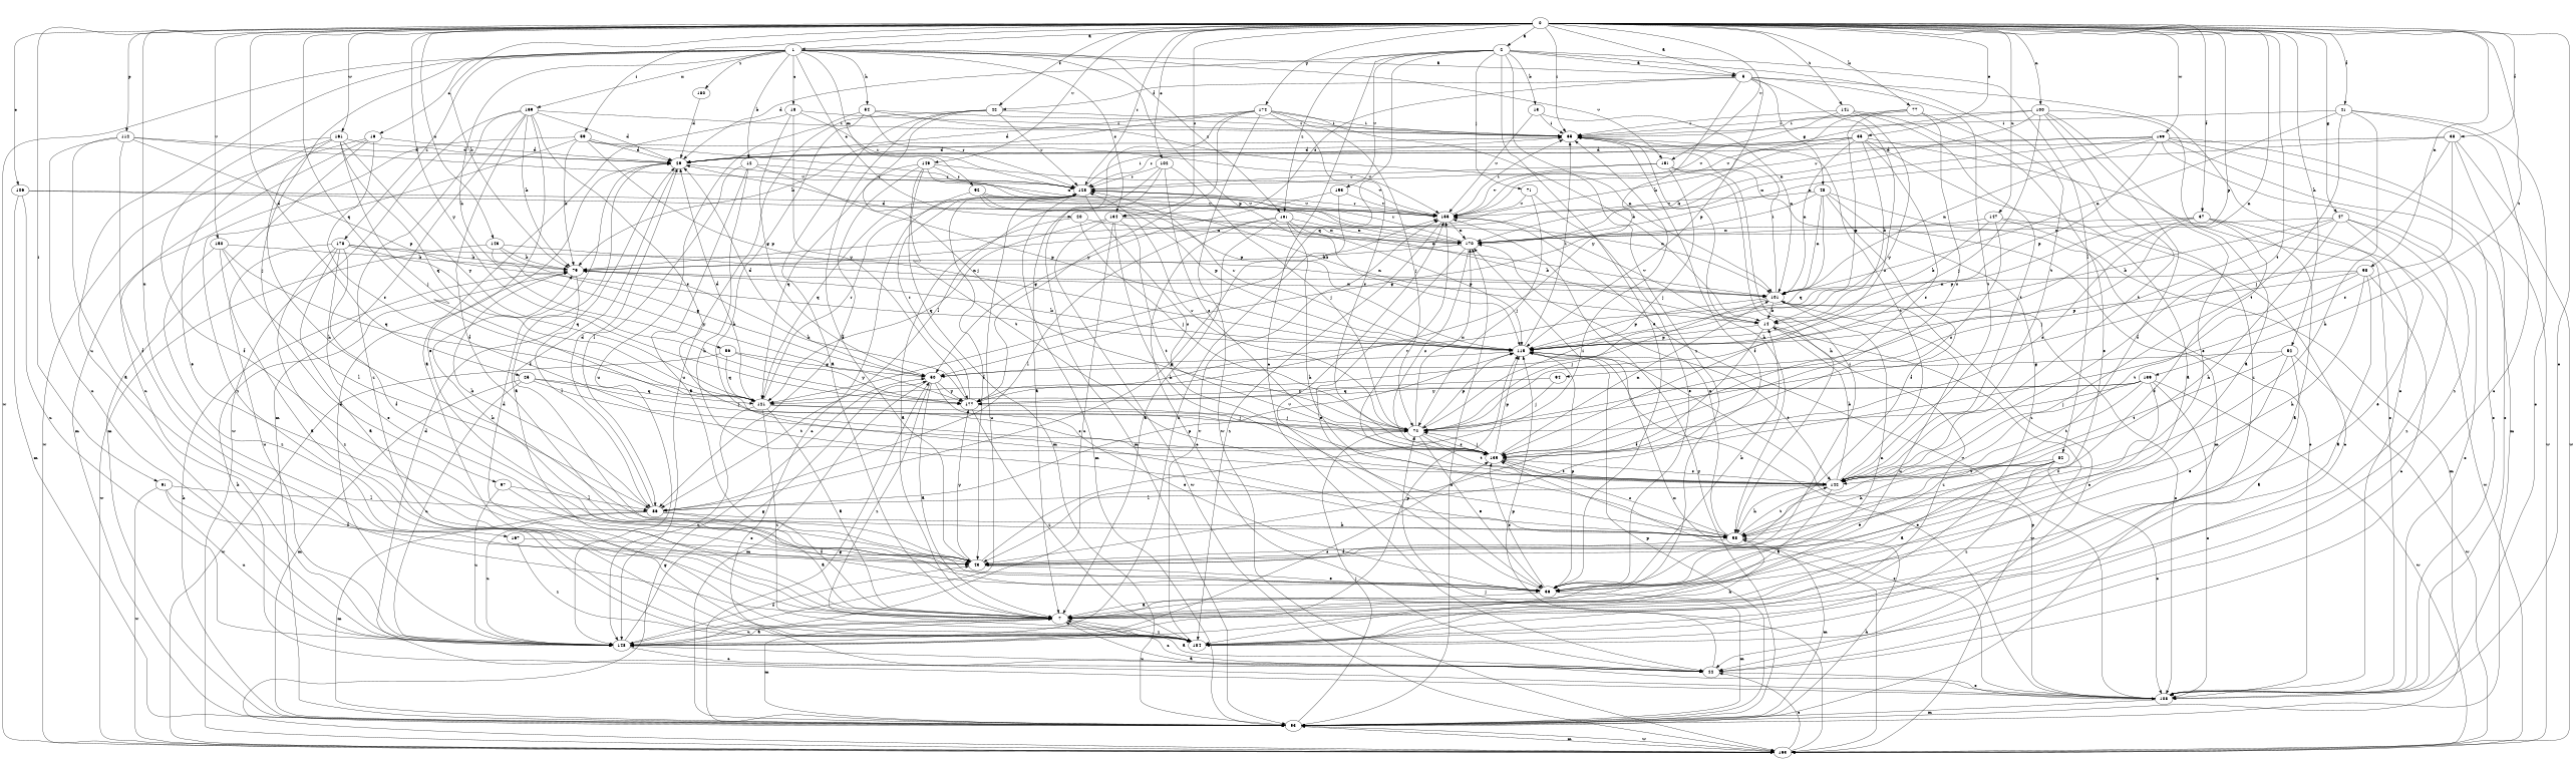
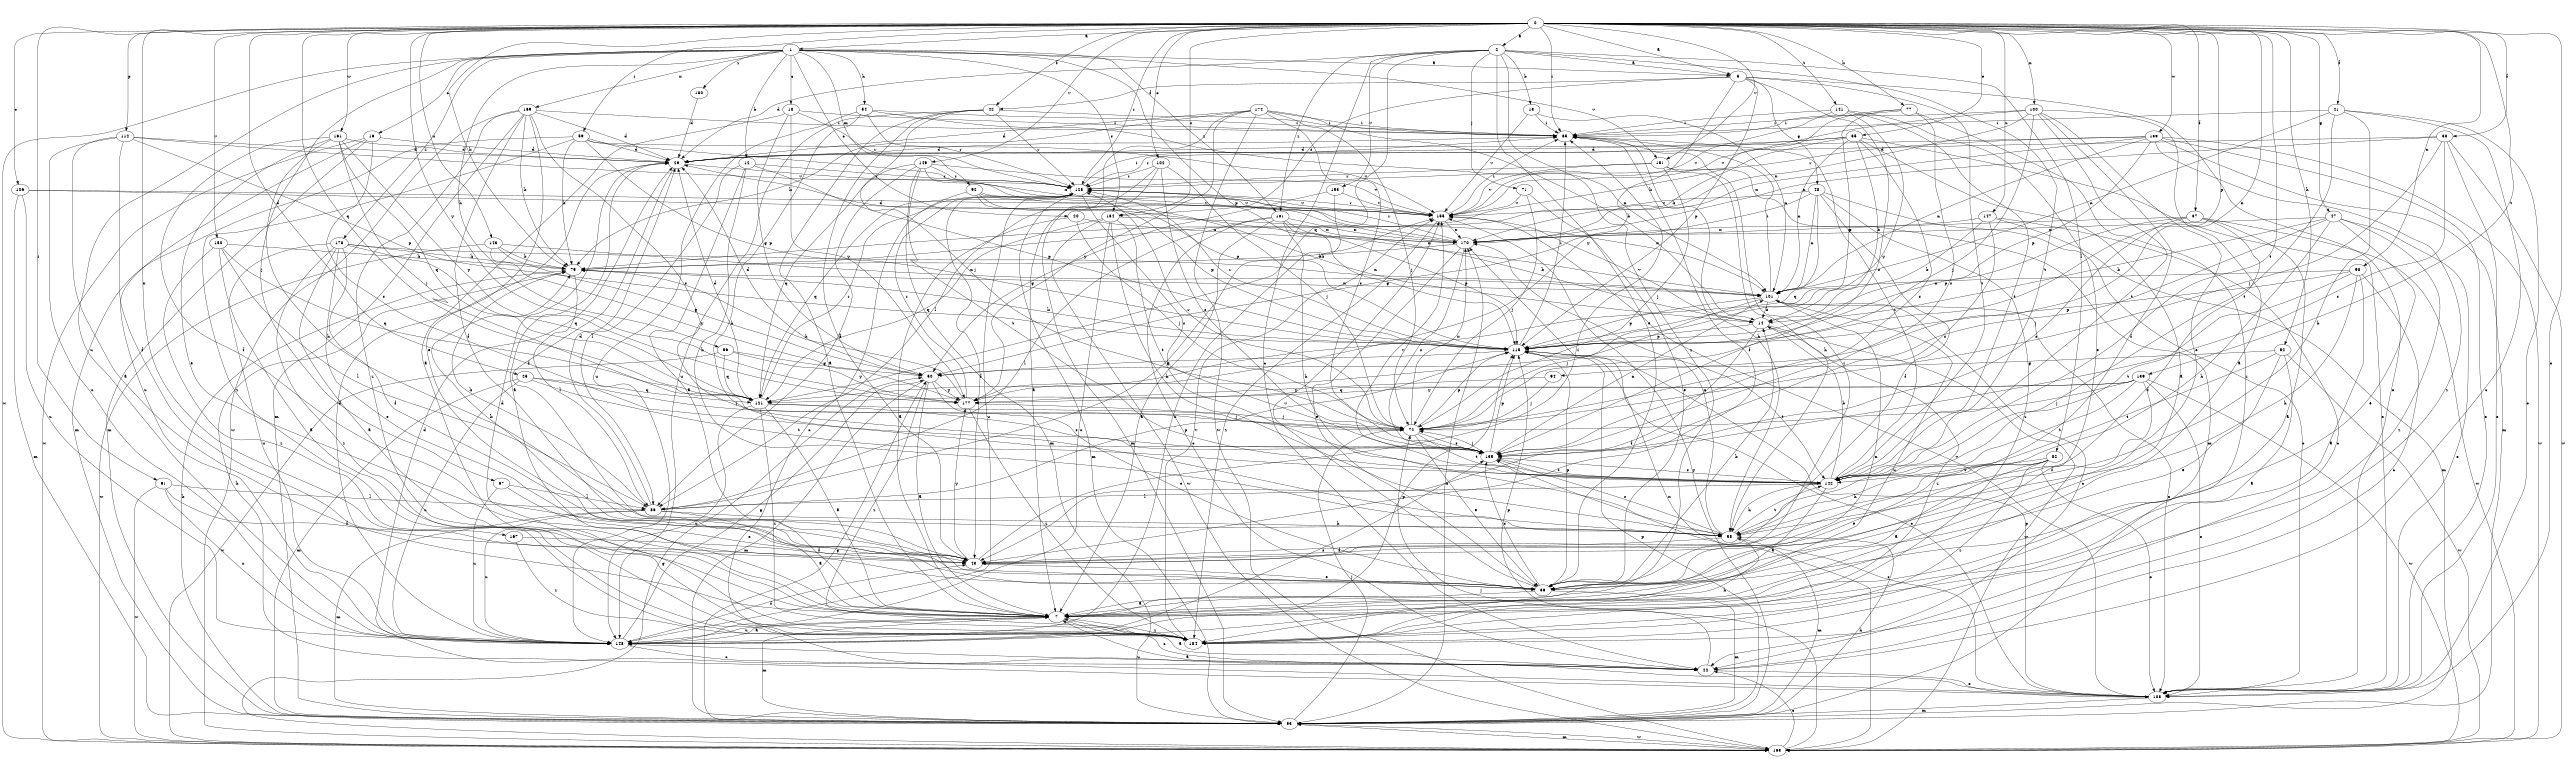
  strict digraph {
    0
    1
    2
    5
    25
    35
    37
    38
    41
    42
    47
    52
    59
    61
    65
    77
    79
    94
    98
    100
    102
    106
    108
    112
    115
    121
    128
    134
    139
    141
    142
    143
    147
    149
    150
    151
    159
    161
    167
    174
    177
    12
    16
    18
    20
    54
    56
    67
    92
    148
    163
    169
    178
    180
    181
    13
    22
    29
    36
    71
    82
    153
    184
    48
    135
    93
    72
    7
    101
    14
    43
    170
    58
    50
    155
    86
    0 -> 1 [label=a]
    0 -> 2 [label=a]
    0 -> 5 [label=a]
    0 -> 25 [label=d]
    0 -> 35 [label=e]
    0 -> 37 [label=f]
    0 -> 38 [label=f]
    0 -> 41 [label=f]
    0 -> 42 [label=f]
    0 -> 47 [label=g]
    0 -> 52 [label=h]
    0 -> 59 [label=i]
    0 -> 61 [label=i]
    0 -> 65 [label=i]
    0 -> 77 [label=k]
    0 -> 79 [label=k]
    0 -> 94 [label=n]
    0 -> 98 [label=n]
    0 -> 100 [label=n]
    0 -> 102 [label=o]
    0 -> 106 [label=o]
    0 -> 108 [label=o]
    0 -> 112 [label=p]
    0 -> 115 [label=p]
    0 -> 121 [label=q]
    0 -> 128 [label=r]
    0 -> 134 [label=s]
    0 -> 139 [label=t]
    0 -> 141 [label=t]
    0 -> 142 [label=t]
    0 -> 143 [label=u]
    0 -> 147 [label=u]
    0 -> 149 [label=v]
    0 -> 150 [label=v]
    0 -> 151 [label=v]
    0 -> 159 [label=w]
    0 -> 161 [label=w]
    0 -> 167 [label=x]
-   0 -> 174 [label=y]
    0 -> 177 [label=y]
    1 -> 5 [label=a]
    1 -> 115 [label=p]
    1 -> 134 [label=s]
    1 -> 151 [label=v]
    1 -> 12 [label=b]
    1 -> 16 [label=c]
    1 -> 18 [label=c]
    1 -> 20 [label=c]
    1 -> 54 [label=h]
    1 -> 56 [label=h]
    1 -> 67 [label=j]
    1 -> 92 [label=m]
    1 -> 148 [label=u]
    1 -> 163 [label=w]
    1 -> 169 [label=x]
    1 -> 178 [label=z]
    1 -> 180 [label=z]
    1 -> 181 [label=z]
    2 -> 5 [label=a]
    2 -> 121 [label=q]
    2 -> 142 [label=t]
    2 -> 181 [label=z]
    2 -> 13 [label=b]
    2 -> 22 [label=c]
    2 -> 29 [label=d]
    2 -> 36 [label=e]
    2 -> 71 [label=j]
    2 -> 82 [label=l]
    2 -> 153 [label=v]
    2 -> 184 [label=z]
    5 -> 42 [label=f]
    5 -> 108 [label=o]
    5 -> 115 [label=p]
    5 -> 134 [label=s]
    5 -> 142 [label=t]
    5 -> 177 [label=y]
    5 -> 48 [label=g]
    5 -> 135 [label=s]
    25 -> 121 [label=q]
    25 -> 142 [label=t]
    25 -> 148 [label=u]
    25 -> 93 [label=m]
    25 -> 72 [label=j]
    35 -> 79 [label=k]
    35 -> 108 [label=o]
    35 -> 128 [label=r]
    35 -> 29 [label=d]
    35 -> 135 [label=s]
    35 -> 7 [label=a]
    35 -> 101 [label=n]
    35 -> 14 [label=b]
    37 -> 115 [label=p]
    37 -> 163 [label=w]
    37 -> 135 [label=s]
    37 -> 7 [label=a]
    37 -> 43 [label=f]
    37 -> 170 [label=x]
    38 -> 108 [label=o]
    38 -> 163 [label=w]
    38 -> 29 [label=d]
    38 -> 135 [label=s]
    38 -> 72 [label=j]
    38 -> 170 [label=x]
    41 -> 65 [label=i]
    41 -> 108 [label=o]
    41 -> 142 [label=t]
    41 -> 22 [label=c]
    41 -> 101 [label=n]
    41 -> 58 [label=h]
    42 -> 65 [label=i]
    42 -> 128 [label=r]
    42 -> 148 [label=u]
    42 -> 72 [label=j]
    42 -> 7 [label=a]
    42 -> 43 [label=f]
    47 -> 108 [label=o]
    47 -> 36 [label=e]
    47 -> 184 [label=z]
    47 -> 72 [label=j]
    47 -> 14 [label=b]
    47 -> 170 [label=x]
    47 -> 58 [label=h]
    52 -> 142 [label=t]
    52 -> 163 [label=w]
    52 -> 36 [label=e]
    52 -> 7 [label=a]
    52 -> 50 [label=g]
    59 -> 79 [label=k]
    59 -> 115 [label=p]
    59 -> 29 [label=d]
    59 -> 184 [label=z]
    59 -> 93 [label=m]
    59 -> 170 [label=x]
    59 -> 155 [label=v]
    61 -> 148 [label=u]
    61 -> 163 [label=w]
    61 -> 43 [label=f]
    61 -> 86 [label=l]
    65 -> 29 [label=d]
    65 -> 43 [label=f]
    65 -> 58 [label=h]
    77 -> 65 [label=i]
    77 -> 79 [label=k]
    77 -> 115 [label=p]
    77 -> 184 [label=z]
    77 -> 135 [label=s]
    79 -> 101 [label=n]
    79 -> 86 [label=l]
    94 -> 177 [label=y]
    94 -> 72 [label=j]
    98 -> 115 [label=p]
    98 -> 142 [label=t]
    98 -> 22 [label=c]
    98 -> 7 [label=a]
    98 -> 101 [label=n]
    98 -> 58 [label=h]
    100 -> 65 [label=i]
    100 -> 142 [label=t]
    100 -> 36 [label=e]
    100 -> 72 [label=j]
    100 -> 7 [label=a]
    100 -> 43 [label=f]
    100 -> 170 [label=x]
    100 -> 155 [label=v]
    102 -> 128 [label=r]
    102 -> 135 [label=s]
    102 -> 93 [label=m]
    102 -> 72 [label=j]
    102 -> 7 [label=a]
    106 -> 148 [label=u]
    106 -> 93 [label=m]
    106 -> 101 [label=n]
    106 -> 155 [label=v]
    108 -> 79 [label=k]
    108 -> 115 [label=p]
    108 -> 29 [label=d]
    108 -> 135 [label=s]
    108 -> 93 [label=m]
    108 -> 7 [label=a]
    108 -> 155 [label=v]
    112 -> 115 [label=p]
    112 -> 148 [label=u]
    112 -> 29 [label=d]
    112 -> 7 [label=a]
    112 -> 43 [label=f]
    112 -> 155 [label=v]
    115 -> 65 [label=i]
    115 -> 79 [label=k]
    115 -> 108 [label=o]
    115 -> 128 [label=r]
    115 -> 142 [label=t]
    115 -> 50 [label=g]
    121 -> 128 [label=r]
    121 -> 148 [label=u]
    121 -> 29 [label=d]
    121 -> 184 [label=z]
    121 -> 135 [label=s]
    121 -> 72 [label=j]
    121 -> 7 [label=a]
    128 -> 65 [label=i]
    128 -> 121 [label=q]
    128 -> 148 [label=u]
    128 -> 135 [label=s]
    128 -> 93 [label=m]
    128 -> 43 [label=f]
    128 -> 155 [label=v]
    134 -> 121 [label=q]
    134 -> 142 [label=t]
    134 -> 148 [label=u]
    134 -> 163 [label=w]
    134 -> 170 [label=x]
    134 -> 58 [label=h]
    139 -> 108 [label=o]
    139 -> 121 [label=q]
    139 -> 142 [label=t]
    139 -> 177 [label=y]
    139 -> 163 [label=w]
    139 -> 72 [label=j]
    139 -> 43 [label=f]
    141 -> 65 [label=i]
    141 -> 142 [label=t]
    141 -> 177 [label=y]
    141 -> 36 [label=e]
    141 -> 155 [label=v]
    142 -> 65 [label=i]
    142 -> 135 [label=s]
    142 -> 7 [label=a]
    142 -> 14 [label=b]
    142 -> 58 [label=h]
    142 -> 155 [label=v]
    142 -> 86 [label=l]
    143 -> 79 [label=k]
    143 -> 177 [label=y]
    143 -> 163 [label=w]
    143 -> 101 [label=n]
    143 -> 50 [label=g]
    147 -> 22 [label=c]
    147 -> 135 [label=s]
    147 -> 93 [label=m]
    147 -> 14 [label=b]
    147 -> 170 [label=x]
    149 -> 115 [label=p]
    149 -> 121 [label=q]
    149 -> 128 [label=r]
    149 -> 142 [label=t]
    149 -> 93 [label=m]
    149 -> 155 [label=v]
    149 -> 86 [label=l]
    150 -> 79 [label=k]
    150 -> 121 [label=q]
    150 -> 184 [label=z]
    150 -> 7 [label=a]
    150 -> 86 [label=l]
    151 -> 128 [label=r]
    151 -> 93 [label=m]
    151 -> 72 [label=j]
    151 -> 58 [label=h]
    151 -> 155 [label=v]
    159 -> 108 [label=o]
    159 -> 115 [label=p]
    159 -> 128 [label=r]
    159 -> 163 [label=w]
    159 -> 29 [label=d]
    159 -> 184 [label=z]
    159 -> 93 [label=m]
    159 -> 101 [label=n]
    159 -> 170 [label=x]
    161 -> 121 [label=q]
    161 -> 177 [label=y]
    161 -> 29 [label=d]
    161 -> 36 [label=e]
    161 -> 72 [label=j]
    161 -> 43 [label=f]
    161 -> 58 [label=h]
    167 -> 184 [label=z]
    167 -> 43 [label=f]
    174 -> 65 [label=i]
    174 -> 79 [label=k]
    174 -> 177 [label=y]
    174 -> 163 [label=w]
    174 -> 29 [label=d]
    174 -> 135 [label=s]
    174 -> 72 [label=j]
    174 -> 14 [label=b]
    174 -> 86 [label=l]
    177 -> 79 [label=k]
    177 -> 128 [label=r]
    177 -> 184 [label=z]
    177 -> 72 [label=j]
    12 -> 115 [label=p]
    12 -> 128 [label=r]
    12 -> 7 [label=a]
    12 -> 58 [label=h]
    12 -> 86 [label=l]
    16 -> 148 [label=u]
    16 -> 163 [label=w]
    16 -> 29 [label=d]
    16 -> 135 [label=s]
    16 -> 93 [label=m]
    18 -> 65 [label=i]
    18 -> 128 [label=r]
    18 -> 177 [label=y]
    18 -> 7 [label=a]
    18 -> 50 [label=g]
    20 -> 72 [label=j]
    20 -> 7 [label=a]
    20 -> 170 [label=x]
    54 -> 65 [label=i]
    54 -> 128 [label=r]
    54 -> 148 [label=u]
    54 -> 101 [label=n]
    54 -> 58 [label=h]
    56 -> 121 [label=q]
    56 -> 177 [label=y]
    56 -> 163 [label=w]
    56 -> 50 [label=g]
    67 -> 148 [label=u]
    67 -> 36 [label=e]
    67 -> 86 [label=l]
    92 -> 115 [label=p]
    92 -> 22 [label=c]
    92 -> 101 [label=n]
    92 -> 14 [label=b]
    92 -> 155 [label=v]
    148 -> 115 [label=p]
    148 -> 22 [label=c]
    148 -> 29 [label=d]
    148 -> 135 [label=s]
    148 -> 7 [label=a]
    148 -> 43 [label=f]
    148 -> 50 [label=g]
    163 -> 22 [label=c]
    163 -> 93 [label=m]
    163 -> 72 [label=j]
    163 -> 170 [label=x]
    163 -> 50 [label=g]
    169 -> 65 [label=i]
    169 -> 79 [label=k]
    169 -> 163 [label=w]
    169 -> 29 [label=d]
    169 -> 36 [label=e]
    169 -> 184 [label=z]
    169 -> 135 [label=s]
    169 -> 93 [label=m]
    169 -> 43 [label=f]
    178 -> 79 [label=k]
    178 -> 121 [label=q]
    178 -> 148 [label=u]
    178 -> 36 [label=e]
    178 -> 184 [label=z]
    178 -> 7 [label=a]
    178 -> 101 [label=n]
    178 -> 43 [label=f]
    180 -> 29 [label=d]
    181 -> 115 [label=p]
    181 -> 22 [label=c]
    181 -> 7 [label=a]
    181 -> 14 [label=b]
    181 -> 170 [label=x]
    181 -> 58 [label=h]
    181 -> 86 [label=l]
    13 -> 65 [label=i]
    13 -> 101 [label=n]
    13 -> 155 [label=v]
    22 -> 108 [label=o]
    22 -> 115 [label=p]
    22 -> 148 [label=u]
    22 -> 7 [label=a]
    29 -> 128 [label=r]
    29 -> 7 [label=a]
    29 -> 43 [label=f]
    36 -> 65 [label=i]
    36 -> 115 [label=p]
    36 -> 135 [label=s]
    36 -> 93 [label=m]
    36 -> 7 [label=a]
    36 -> 14 [label=b]
    36 -> 155 [label=v]
    71 -> 36 [label=e]
    71 -> 72 [label=j]
    71 -> 155 [label=v]
    82 -> 108 [label=o]
    82 -> 142 [label=t]
    82 -> 36 [label=e]
    82 -> 184 [label=z]
    82 -> 7 [label=a]
    82 -> 58 [label=h]
    153 -> 148 [label=u]
    153 -> 50 [label=g]
    153 -> 155 [label=v]
    184 -> 29 [label=d]
    184 -> 58 [label=h]
    184 -> 155 [label=v]
    48 -> 108 [label=o]
    48 -> 121 [label=q]
    48 -> 184 [label=z]
    48 -> 101 [label=n]
    48 -> 43 [label=f]
    48 -> 50 [label=g]
    48 -> 155 [label=v]
    135 -> 115 [label=p]
    135 -> 142 [label=t]
    135 -> 72 [label=j]
    135 -> 101 [label=n]
    93 -> 79 [label=k]
    93 -> 115 [label=p]
    93 -> 163 [label=w]
    93 -> 72 [label=j]
    93 -> 170 [label=x]
    93 -> 58 [label=h]
    93 -> 50 [label=g]
    93 -> 155 [label=y]
    72 -> 115 [label=p]
    72 -> 128 [label=r]
    72 -> 142 [label=t]
    72 -> 36 [label=e]
    72 -> 135 [label=s]
    72 -> 170 [label=x]
    7 -> 148 [label=u]
    7 -> 22 [label=c]
    7 -> 184 [label=z]
    7 -> 93 [label=m]
    7 -> 101 [label=n]
    101 -> 65 [label=i]
    101 -> 108 [label=o]
    101 -> 115 [label=p]
    101 -> 148 [label=u]
    101 -> 22 [label=c]
    101 -> 72 [label=j]
    101 -> 14 [label=b]
    14 -> 115 [label=p]
    14 -> 163 [label=w]
    14 -> 184 [label=z]
    14 -> 43 [label=f]
    14 -> 155 [label=v]
    43 -> 65 [label=i]
    43 -> 79 [label=k]
    43 -> 177 [label=y]
    43 -> 36 [label=e]
    170 -> 79 [label=k]
    170 -> 128 [label=r]
    170 -> 29 [label=d]
    170 -> 36 [label=e]
    170 -> 135 [label=s]
    58 -> 142 [label=t]
    58 -> 135 [label=s]
    58 -> 93 [label=m]
    58 -> 43 [label=f]
    58 -> 170 [label=x]
    50 -> 177 [label=y]
    50 -> 29 [label=d]
    50 -> 36 [label=e]
    50 -> 184 [label=z]
    50 -> 93 [label=m]
    50 -> 7 [label=a]
    155 -> 65 [label=i]
    155 -> 128 [label=r]
    155 -> 184 [label=z]
    155 -> 170 [label=x]
    86 -> 79 [label=k]
    86 -> 115 [label=p]
    86 -> 148 [label=u]
    86 -> 29 [label=d]
    86 -> 93 [label=m]
    86 -> 7 [label=a]
    86 -> 58 [label=h]
    86 -> 155 [label=v]
  }
